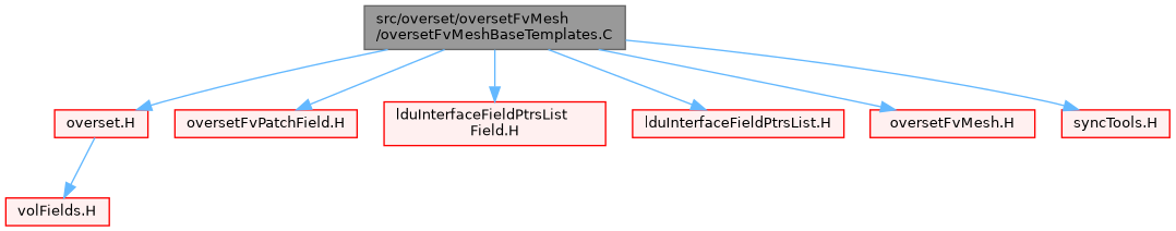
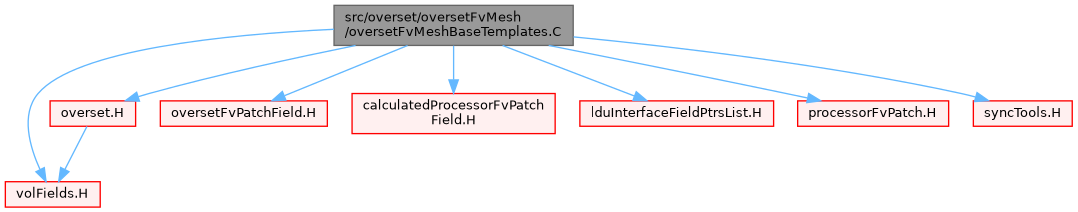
  digraph {
    node [color=red fillcolor="#FFF0F0" fontname=Helvetica fontsize=10 shape=box style=filled]
    edge [color=steelblue1 fontname=Helvetica fontsize=10 labelfontname=Helvetica labelfontsize=10 style=solid]
    n1 [color=gray40 fillcolor=grey60 fontcolor=black height=0.2 label="src/overset/oversetFvMesh\l/oversetFvMeshBaseTemplates.C" width=0.4]
    n2 [height=0.2 label="volFields.H" width=0.4]
    n3 [height=0.2 label="overset.H" width=0.4]
    n4 [height=0.2 label="oversetFvPatchField.H" width=0.4]
-   n5 [height=0.2 label="lduInterfaceFieldPtrsList\lField.H" width=0.4]
+   n5 [height=0.2 label="calculatedProcessorFvPatch\lField.H" width=0.4]
    n6 [height=0.2 label="lduInterfaceFieldPtrsList.H" width=0.4]
-   n7 [height=0.2 label="oversetFvMesh.H" width=0.4]
+   n7 [height=0.2 label="processorFvPatch.H" width=0.4]
    n8 [height=0.2 label="syncTools.H" width=0.4]
+   n1 -> n2
    n1 -> n3
    n1 -> n4
    n1 -> n5
    n1 -> n6
    n1 -> n7
    n1 -> n8
    n3 -> n2
  }
